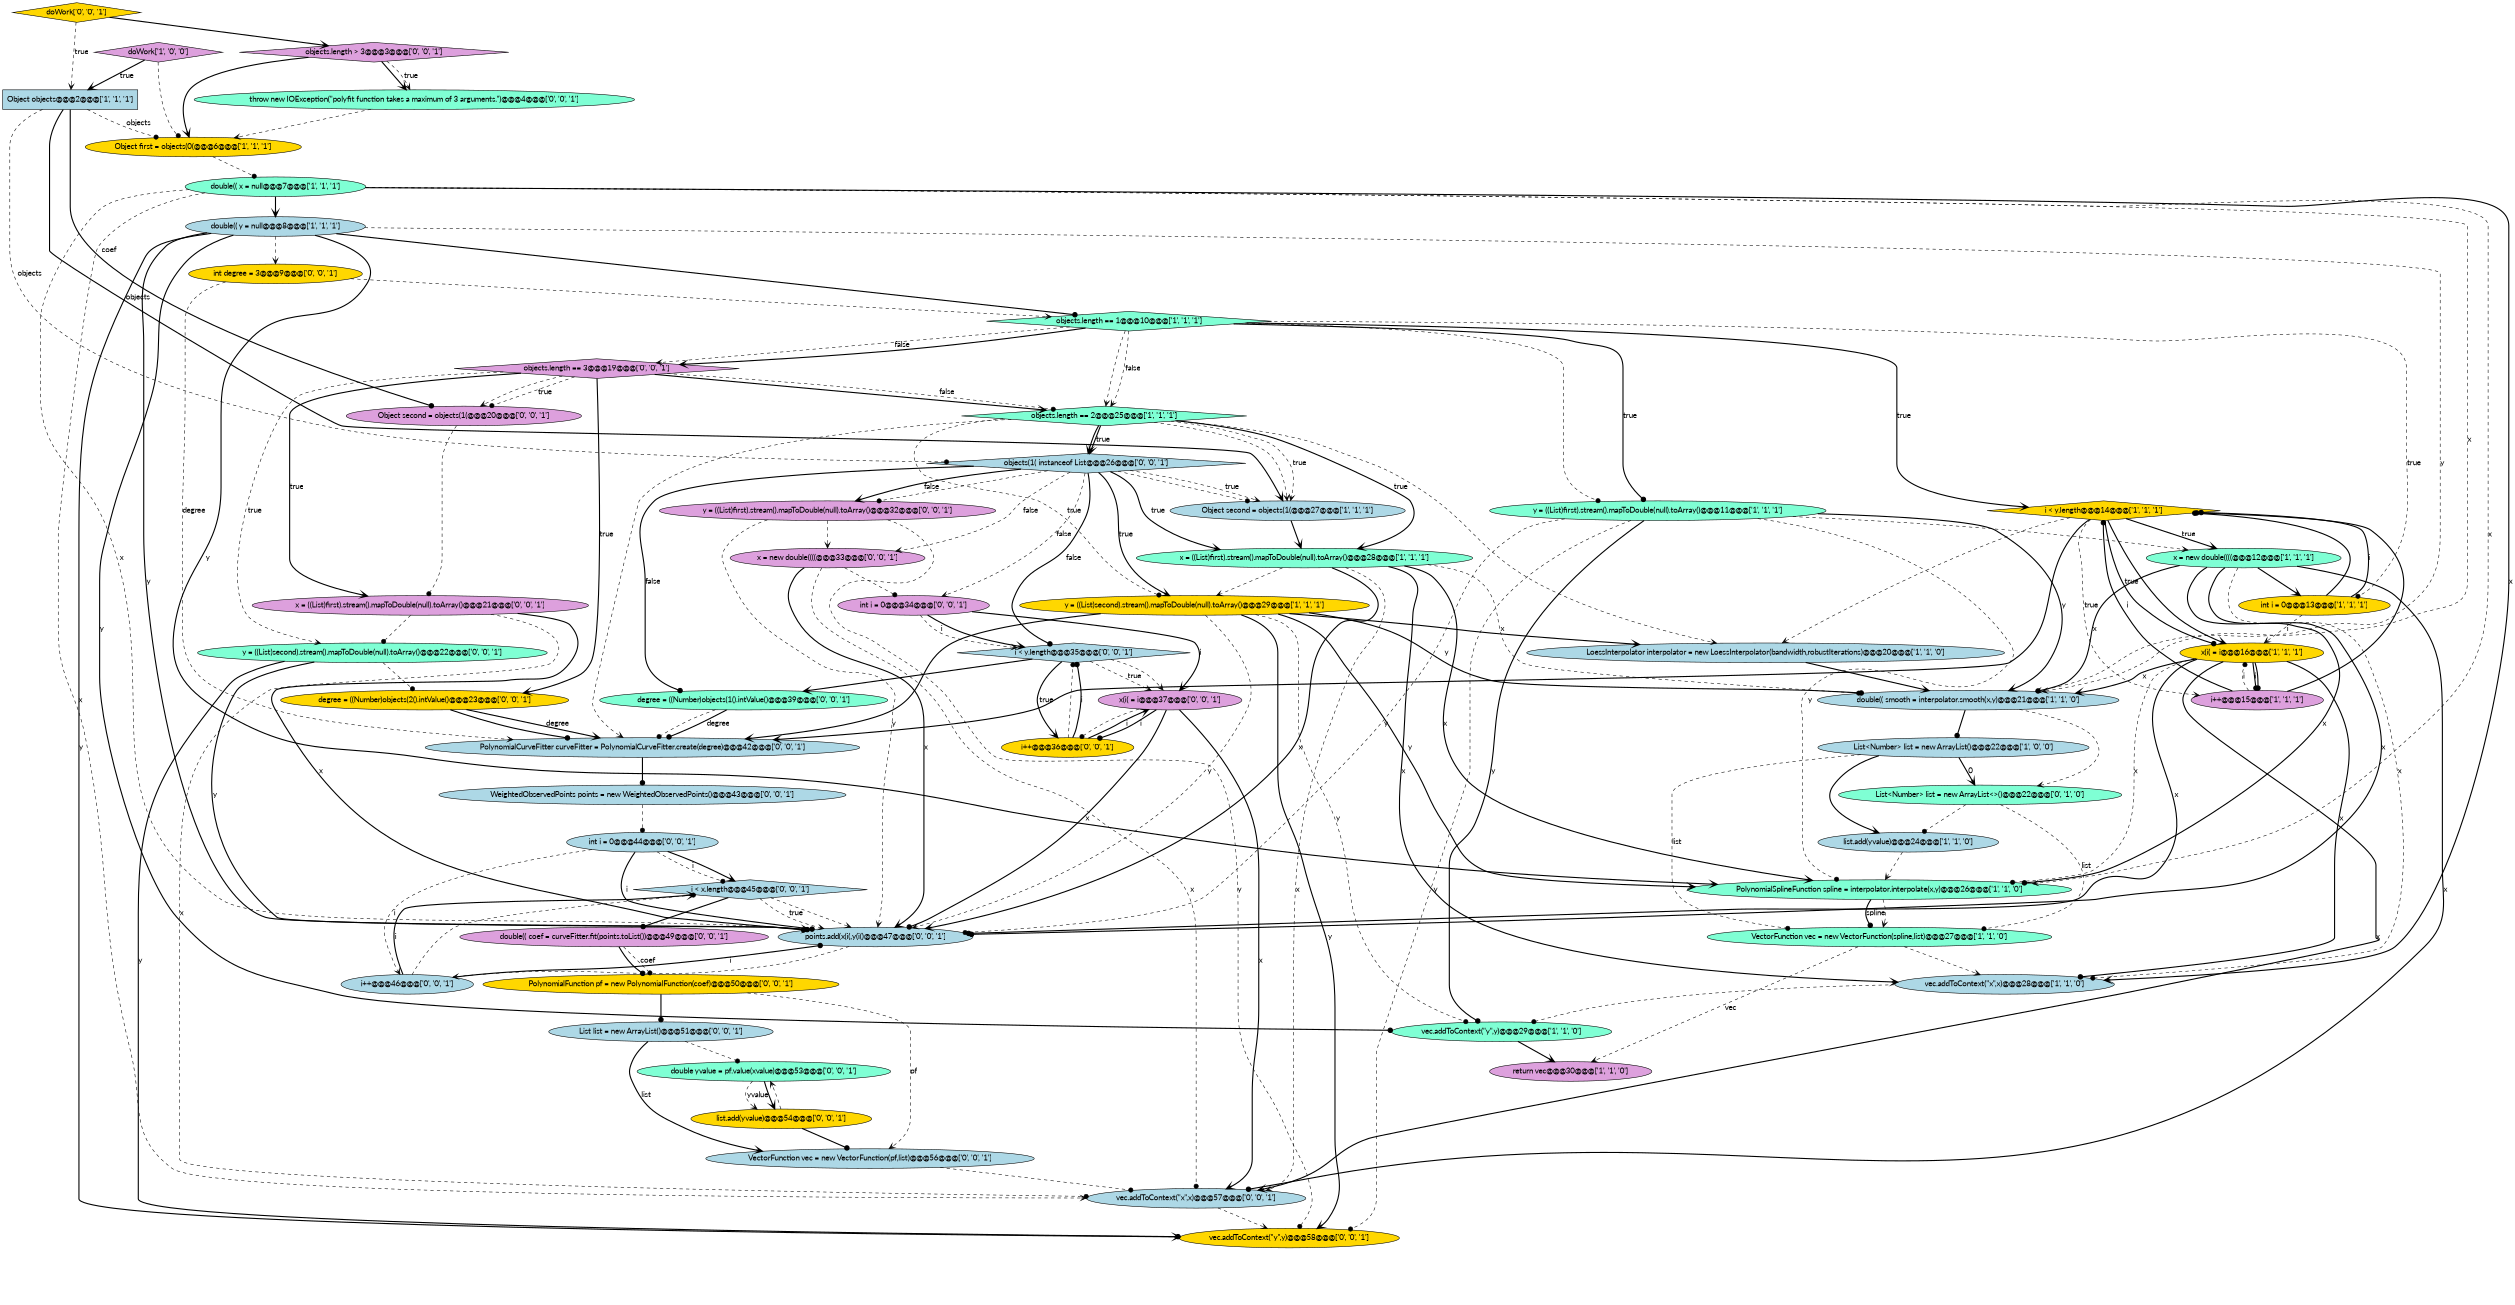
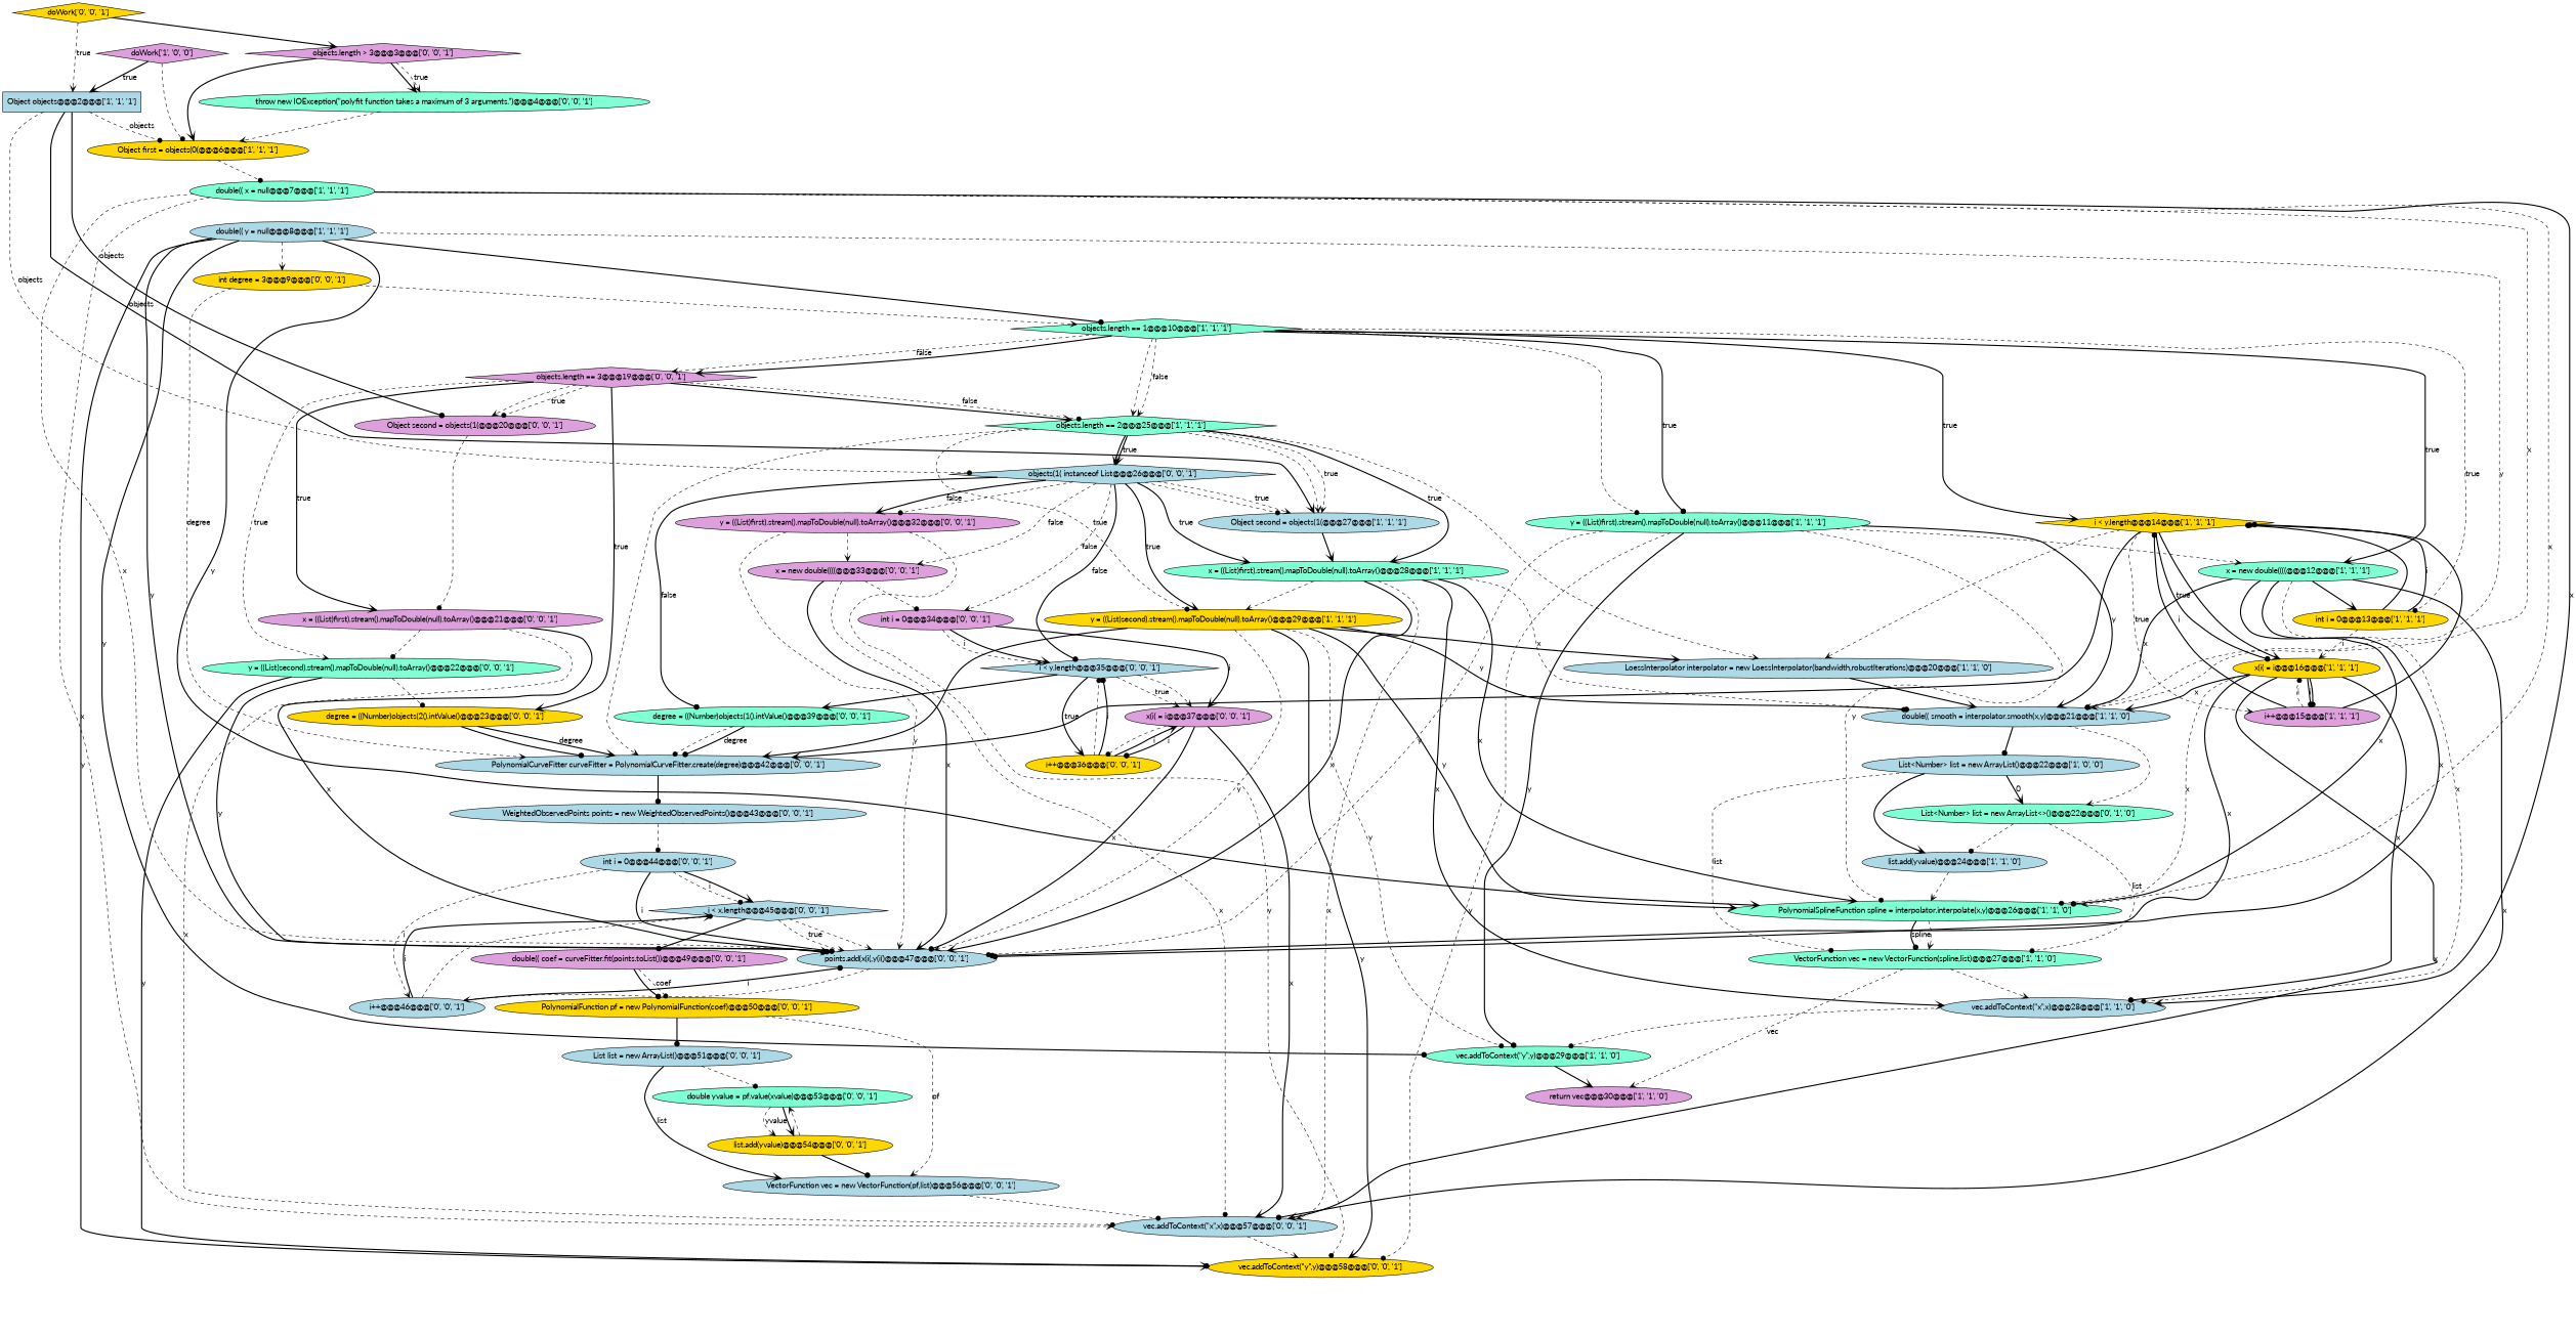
  digraph {
    fontname=Lato
    node [fillcolor=lightblue fontname=Lato shape=ellipse style=filled]
    edge [arrowhead=vee fontname=Lato style=bold]
    n1 [fillcolor=gold label="int degree = 3@@@9@@@['0', '0', '1']"]
    n2 [fillcolor=aquamarine label="objects.length == 1@@@10@@@['1', '1', '1']" shape=diamond]
    n3 [label="PolynomialCurveFitter curveFitter = PolynomialCurveFitter.create(degree)@@@42@@@['0', '0', '1']"]
    n4 [fillcolor=gold label="i < y.length@@@14@@@['1', '1', '1']" shape=diamond]
    n5 [fillcolor=aquamarine label="objects.length == 2@@@25@@@['1', '1', '1']" shape=diamond]
    n6 [fillcolor=gold label="int i = 0@@@13@@@['1', '1', '1']"]
    n7 [fillcolor=aquamarine label="y = ((List)first).stream().mapToDouble(null).toArray()@@@11@@@['1', '1', '1']"]
    n8 [fillcolor=aquamarine label="x = new double((((@@@12@@@['1', '1', '1']"]
    n9 [fillcolor=plum label="objects.length == 3@@@19@@@['0', '0', '1']" shape=diamond]
    n10 [label="WeightedObservedPoints points = new WeightedObservedPoints()@@@43@@@['0', '0', '1']"]
    n11 [label="int i = 0@@@44@@@['0', '0', '1']"]
    n12 [label="i < x.length@@@45@@@['0', '0', '1']" shape=diamond]
    n13 [label="points.add(x(i(,y(i()@@@47@@@['0', '0', '1']"]
    n14 [label="i++@@@46@@@['0', '0', '1']"]
    n15 [label="Object second = objects(1(@@@27@@@['1', '1', '1']"]
    n16 [fillcolor=aquamarine label="x = ((List)first).stream().mapToDouble(null).toArray()@@@28@@@['1', '1', '1']"]
    n17 [label="double(( smooth = interpolator.smooth(x,y)@@@21@@@['1', '1', '0']"]
    n18 [label="vec.addToContext(\"x\",x)@@@28@@@['1', '1', '0']"]
    n19 [label="vec.addToContext(\"x\",x)@@@57@@@['0', '0', '1']"]
    n20 [fillcolor=aquamarine label="PolynomialSplineFunction spline = interpolator.interpolate(x,y)@@@26@@@['1', '1', '0']"]
    n21 [fillcolor=gold label="y = ((List)second).stream().mapToDouble(null).toArray()@@@29@@@['1', '1', '1']"]
    n22 [fillcolor=aquamarine label="double yvalue = pf.value(xvalue)@@@53@@@['0', '0', '1']"]
    n23 [fillcolor=gold label="list.add(yvalue)@@@54@@@['0', '0', '1']"]
    n24 [label="VectorFunction vec = new VectorFunction(pf,list)@@@56@@@['0', '0', '1']"]
    n25 [fillcolor=plum label="double(( coef = curveFitter.fit(points.toList())@@@49@@@['0', '0', '1']"]
    n26 [fillcolor=aquamarine label="double(( x = null@@@7@@@['1', '1', '1']"]
    n27 [label="double(( y = null@@@8@@@['1', '1', '1']"]
    n28 [label="List<Number> list = new ArrayList()@@@22@@@['1', '0', '0']"]
    n29 [fillcolor=aquamarine label="List<Number> list = new ArrayList<>()@@@22@@@['0', '1', '0']"]
    n30 [fillcolor=aquamarine label="vec.addToContext(\"y\",y)@@@29@@@['1', '1', '0']"]
    n31 [fillcolor=gold label="vec.addToContext(\"y\",y)@@@58@@@['0', '0', '1']"]
    n32 [fillcolor=aquamarine label="VectorFunction vec = new VectorFunction(spline,list)@@@27@@@['1', '1', '0']"]
    n33 [fillcolor=plum label="i++@@@15@@@['1', '1', '1']"]
    n34 [fillcolor=gold label="x(i( = i@@@16@@@['1', '1', '1']"]
    n35 [label="LoessInterpolator interpolator = new LoessInterpolator(bandwidth,robustIterations)@@@20@@@['1', '1', '0']"]
    n36 [fillcolor=gold label="PolynomialFunction pf = new PolynomialFunction(coef)@@@50@@@['0', '0', '1']"]
    n37 [fillcolor=plum label="return vec@@@30@@@['1', '1', '0']"]
    n38 [fillcolor=plum label="x = new double((((@@@33@@@['0', '0', '1']"]
    n39 [fillcolor=plum label="int i = 0@@@34@@@['0', '0', '1']"]
    n40 [label="i < y.length@@@35@@@['0', '0', '1']" shape=diamond]
    n41 [fillcolor=plum label="x(i( = i@@@37@@@['0', '0', '1']"]
    n42 [fillcolor=gold label="Object first = objects(0(@@@6@@@['1', '1', '1']"]
    n43 [label="Object objects@@@2@@@['1', '1', '1']" shape=box]
    n44 [label="objects(1( instanceof List@@@26@@@['0', '0', '1']" shape=diamond]
    n45 [fillcolor=plum label="Object second = objects(1(@@@20@@@['0', '0', '1']"]
    n46 [label="list.add(yvalue)@@@24@@@['1', '1', '0']"]
    n47 [fillcolor=aquamarine label="degree = ((Number)objects(1().intValue()@@@39@@@['0', '0', '1']"]
    n48 [fillcolor=plum label="y = ((List)first).stream().mapToDouble(null).toArray()@@@32@@@['0', '0', '1']"]
    n49 [fillcolor=gold label="i++@@@36@@@['0', '0', '1']"]
    n50 [fillcolor=plum label="objects.length > 3@@@3@@@['0', '0', '1']" shape=diamond]
    n51 [fillcolor=aquamarine label="throw new IOException(\"polyfit function takes a maximum of 3 arguments.\")@@@4@@@['0', '0', '1']"]
    n52 [label="List list = new ArrayList()@@@51@@@['0', '0', '1']"]
    n53 [fillcolor=plum label="x = ((List)first).stream().mapToDouble(null).toArray()@@@21@@@['0', '0', '1']"]
    n54 [fillcolor=aquamarine label="y = ((List)second).stream().mapToDouble(null).toArray()@@@22@@@['0', '0', '1']"]
    n55 [fillcolor=gold label="degree = ((Number)objects(2().intValue()@@@23@@@['0', '0', '1']"]
    n56 [fillcolor=plum label="doWork['1', '0', '0']" shape=diamond]
    n57 [fillcolor=gold label="doWork['0', '0', '1']" shape=diamond]
    n1 -> n2 [style=dashed]
    n1 -> n3 [label=degree style=dashed]
    n2 -> n4 [label=true]
    n2 -> n5 [style=dashed]
    n2 -> n5 [label=false style=dashed]
    n2 -> n6 [arrowhead=dot label=true style=dashed]
    n2 -> n7 [arrowhead=dot label=true]
    n2 -> n7 [arrowhead=dot style=dashed]
-   n4 -> n8 [label=true]
+   n2 -> n8 [label=true]
    n2 -> n9 [label=false style=dashed]
    n2 -> n9
    n3 -> n10 [arrowhead=dot]
    n4 -> n3
    n4 -> n33 [label=true style=dashed]
    n4 -> n34
    n4 -> n34 [arrowhead=dot label=true]
    n4 -> n35 [style=dashed]
    n5 -> n3 [style=dashed]
    n5 -> n15 [style=dashed]
    n5 -> n15 [label=true style=dashed]
    n5 -> n16 [label=true]
    n5 -> n21 [arrowhead=dot label=true style=dashed]
    n5 -> n35 [style=dashed]
    n5 -> n44 [label=true]
    n5 -> n44
    n6 -> n4 [arrowhead=dot label=i]
    n6 -> n4 [arrowhead=dot]
    n6 -> n34 [label=i style=dashed]
    n7 -> n8 [style=dashed]
    n7 -> n13 [arrowhead=dot label=y style=dashed]
    n7 -> n17 [label=y]
    n7 -> n20 [arrowhead=dot label=y style=dashed]
    n7 -> n30 [arrowhead=dot label=y]
    n7 -> n31 [arrowhead=dot label=y style=dashed]
    n8 -> n6
    n8 -> n13 [arrowhead=dot label=x]
    n8 -> n17 [arrowhead=dot label=x]
    n8 -> n18 [arrowhead=dot label=x style=dashed]
    n8 -> n19 [arrowhead=dot label=x]
    n8 -> n20 [arrowhead=dot label=x]
    n9 -> n5
    n9 -> n5 [arrowhead=dot label=false style=dashed]
    n9 -> n45 [arrowhead=dot label=true style=dashed]
    n9 -> n45 [style=dashed]
    n9 -> n53 [label=true]
    n9 -> n54 [label=true style=dashed]
    n9 -> n55 [label=true]
    n10 -> n11 [arrowhead=dot style=dashed]
    n11 -> n12 [arrowhead=dot label=i style=dashed]
    n11 -> n12
    n11 -> n13 [arrowhead=dot label=i]
    n11 -> n14 [label=i style=dashed]
    n12 -> n13 [style=dashed]
    n12 -> n13 [label=true style=dashed]
    n12 -> n25 [arrowhead=dot]
    n13 -> n14 [style=dashed]
    n14 -> n12 [label=i]
    n14 -> n12 [arrowhead=dot style=dashed]
    n14 -> n13 [arrowhead=dot label=i]
    n15 -> n16
    n16 -> n13 [label=x]
    n16 -> n17 [arrowhead=dot label=x style=dashed]
    n16 -> n18 [label=x]
    n16 -> n19 [label=x style=dashed]
    n16 -> n20 [label=x]
    n16 -> n21 [style=dashed]
    n17 -> n28 [arrowhead=dot]
    n17 -> n29 [style=dashed]
    n18 -> n30 [arrowhead=dot style=dashed]
    n19 -> n31 [style=dashed]
    n20 -> n32 [arrowhead=dot label=spline]
    n20 -> n32 [style=dashed]
    n21 -> n3
    n21 -> n13 [label=y style=dashed]
    n21 -> n17 [arrowhead=dot label=y]
    n21 -> n20 [label=y]
    n21 -> n30 [arrowhead=dot label=y style=dashed]
    n21 -> n31 [label=y]
    n21 -> n35
    n22 -> n23 [label=yvalue style=dashed]
    n22 -> n23
    n23 -> n22 [style=dashed]
    n23 -> n24 [arrowhead=dot]
    n24 -> n19 [arrowhead=dot style=dashed]
    n25 -> n36 [arrowhead=dot label=coef style=dashed]
    n25 -> n36 [arrowhead=dot]
    n26 -> n13 [label=x style=dashed]
    n26 -> n17 [label=x style=dashed]
    n26 -> n18 [label=x]
    n26 -> n19 [label=x style=dashed]
    n26 -> n20 [label=x style=dashed]
-   n26 -> n27
    n27 -> n1 [style=dashed]
    n27 -> n2 [arrowhead=dot]
    n27 -> n13 [arrowhead=dot label=y]
    n27 -> n17 [label=y style=dashed]
    n27 -> n20 [label=y]
    n27 -> n30 [arrowhead=dot label=y]
    n27 -> n31 [label=y]
    n28 -> n29 [label=0]
    n28 -> n32 [arrowhead=dot label=list style=dashed]
    n28 -> n46
    n29 -> n32 [arrowhead=dot label=list style=dashed]
    n29 -> n46 [arrowhead=dot style=dashed]
    n30 -> n37
    n32 -> n18 [style=dashed]
    n32 -> n37 [label=vec style=dashed]
    n33 -> n4 [arrowhead=dot label=i]
    n33 -> n4 [arrowhead=dot]
    n33 -> n34 [arrowhead=dot label=i style=dashed]
    n34 -> n13 [arrowhead=dot label=x]
    n34 -> n17 [label=x]
    n34 -> n18 [arrowhead=dot label=x]
    n34 -> n19 [label=x]
    n34 -> n20 [arrowhead=dot label=x style=dashed]
    n34 -> n33 [arrowhead=dot]
    n34 -> n33 [arrowhead=dot label=i]
    n35 -> n17
    n36 -> n24 [label=pf style=dashed]
    n36 -> n52 [arrowhead=dot]
    n38 -> n13 [label=x]
    n38 -> n19 [arrowhead=dot label=x style=dashed]
    n38 -> n39 [arrowhead=dot style=dashed]
    n39 -> n40
    n39 -> n40 [label=i style=dashed]
    n39 -> n41 [label=i]
    n40 -> n41 [label=true style=dashed]
    n40 -> n41 [style=dashed]
    n40 -> n47
    n40 -> n49 [label=true]
    n41 -> n13 [arrowhead=dot label=x]
    n41 -> n19 [label=x]
    n41 -> n49 [arrowhead=dot label=i]
    n41 -> n49 [arrowhead=dot style=dashed]
    n42 -> n26 [arrowhead=dot style=dashed]
    n43 -> n15 [label=objects]
    n43 -> n42 [arrowhead=dot label=objects style=dashed]
    n43 -> n44 [arrowhead=dot label=objects style=dashed]
-   n43 -> n45 [arrowhead=dot label=coef]
+   n43 -> n45 [arrowhead=dot label=objects]
    n44 -> n15 [arrowhead=dot style=dashed]
    n44 -> n15 [label=true style=dashed]
    n44 -> n16 [label=true]
    n44 -> n21 [label=true]
    n44 -> n38 [label=false style=dashed]
    n44 -> n39 [label=false style=dashed]
    n44 -> n40 [arrowhead=dot label=false]
    n44 -> n47 [arrowhead=dot label=false]
    n44 -> n48 [arrowhead=dot style=dashed]
    n44 -> n48 [label=false]
    n45 -> n53 [arrowhead=dot style=dashed]
    n46 -> n20 [style=dashed]
    n47 -> n3 [arrowhead=dot style=dashed]
    n47 -> n3 [arrowhead=dot label=degree]
    n48 -> n13 [label=y style=dashed]
    n48 -> n31 [arrowhead=dot label=y style=dashed]
    n48 -> n38 [style=dashed]
    n49 -> n40 [arrowhead=dot style=dashed]
    n49 -> n40 [arrowhead=dot label=i]
    n49 -> n41 [label=i]
    n50 -> n42
    n50 -> n51
    n50 -> n51 [label=true style=dashed]
    n51 -> n42 [style=dashed]
    n52 -> n22 [arrowhead=dot style=dashed]
    n52 -> n24 [label=list]
    n53 -> n13 [arrowhead=dot label=x]
    n53 -> n19 [arrowhead=dot label=x style=dashed]
    n53 -> n54 [arrowhead=dot style=dashed]
    n54 -> n13 [label=y]
    n54 -> n31 [arrowhead=dot label=y]
    n54 -> n55 [arrowhead=dot style=dashed]
    n55 -> n3 [arrowhead=dot]
    n55 -> n3 [label=degree]
    n56 -> n42 [arrowhead=dot style=dashed]
    n56 -> n43 [label=true]
    n57 -> n43 [label=true style=dashed]
    n57 -> n50
  }
